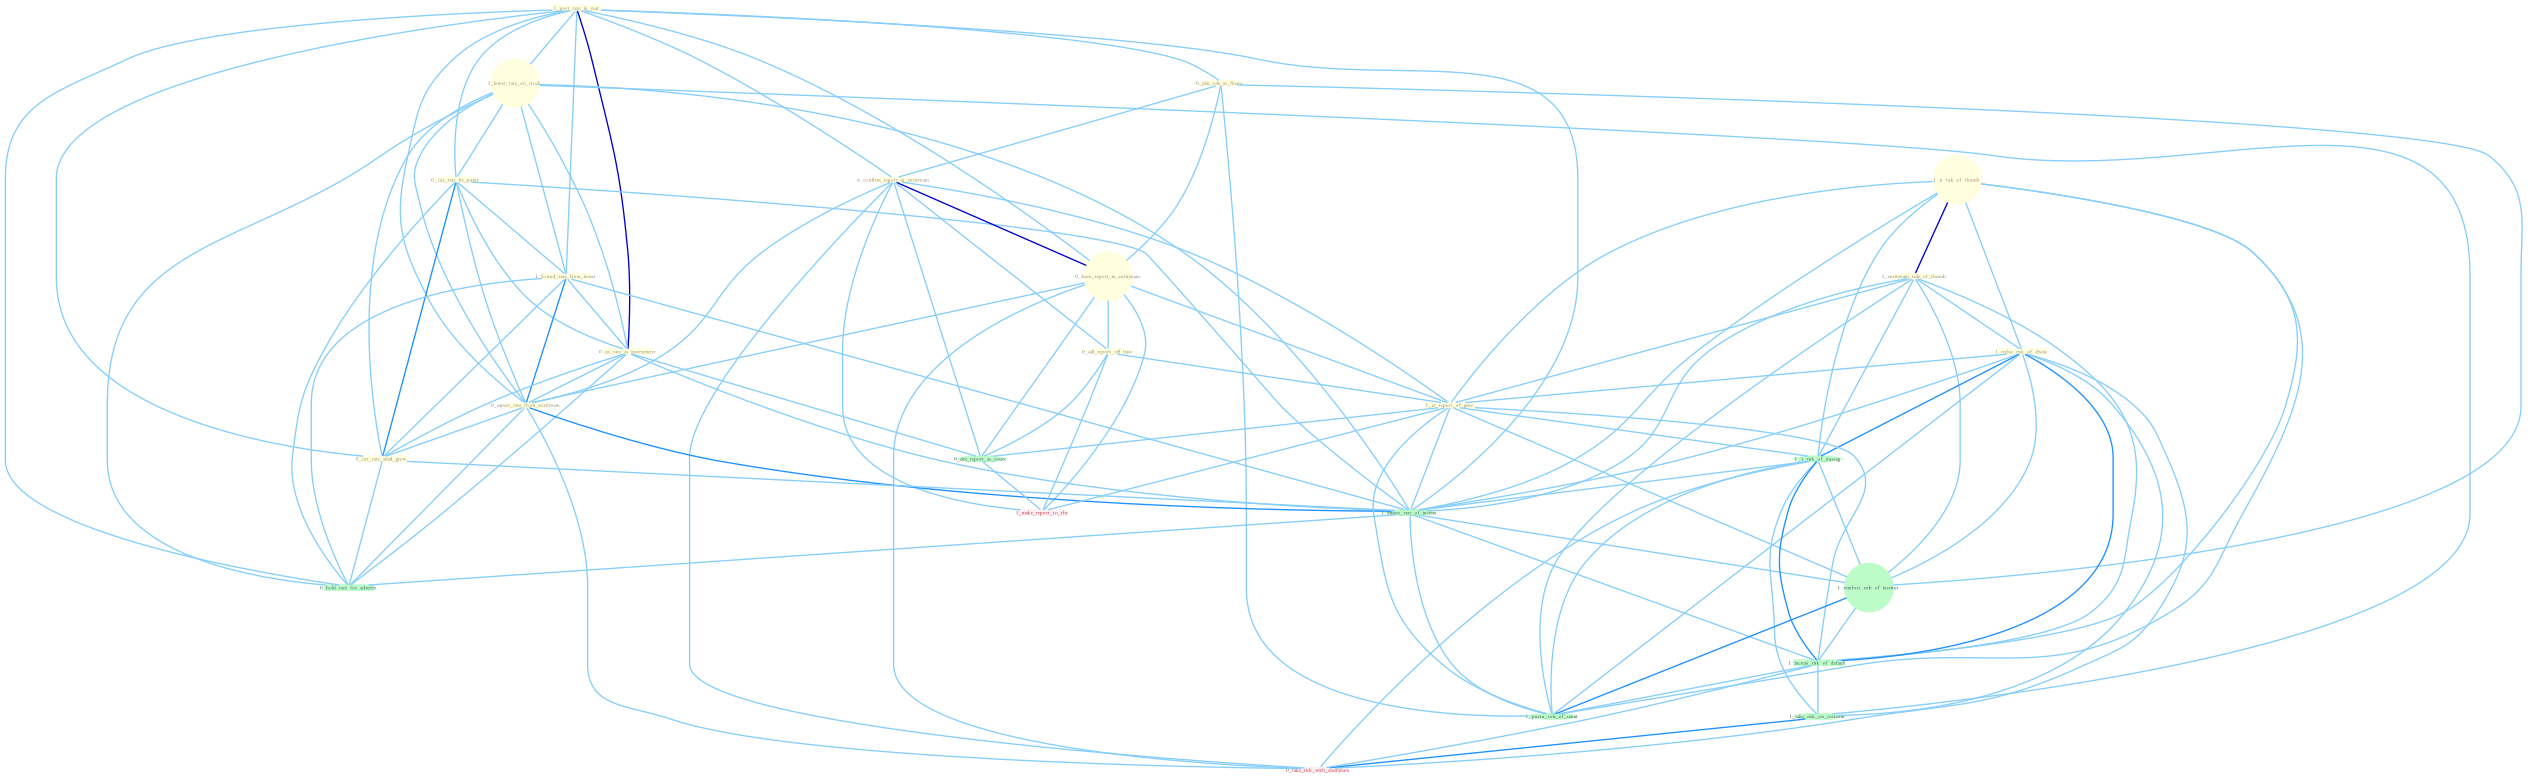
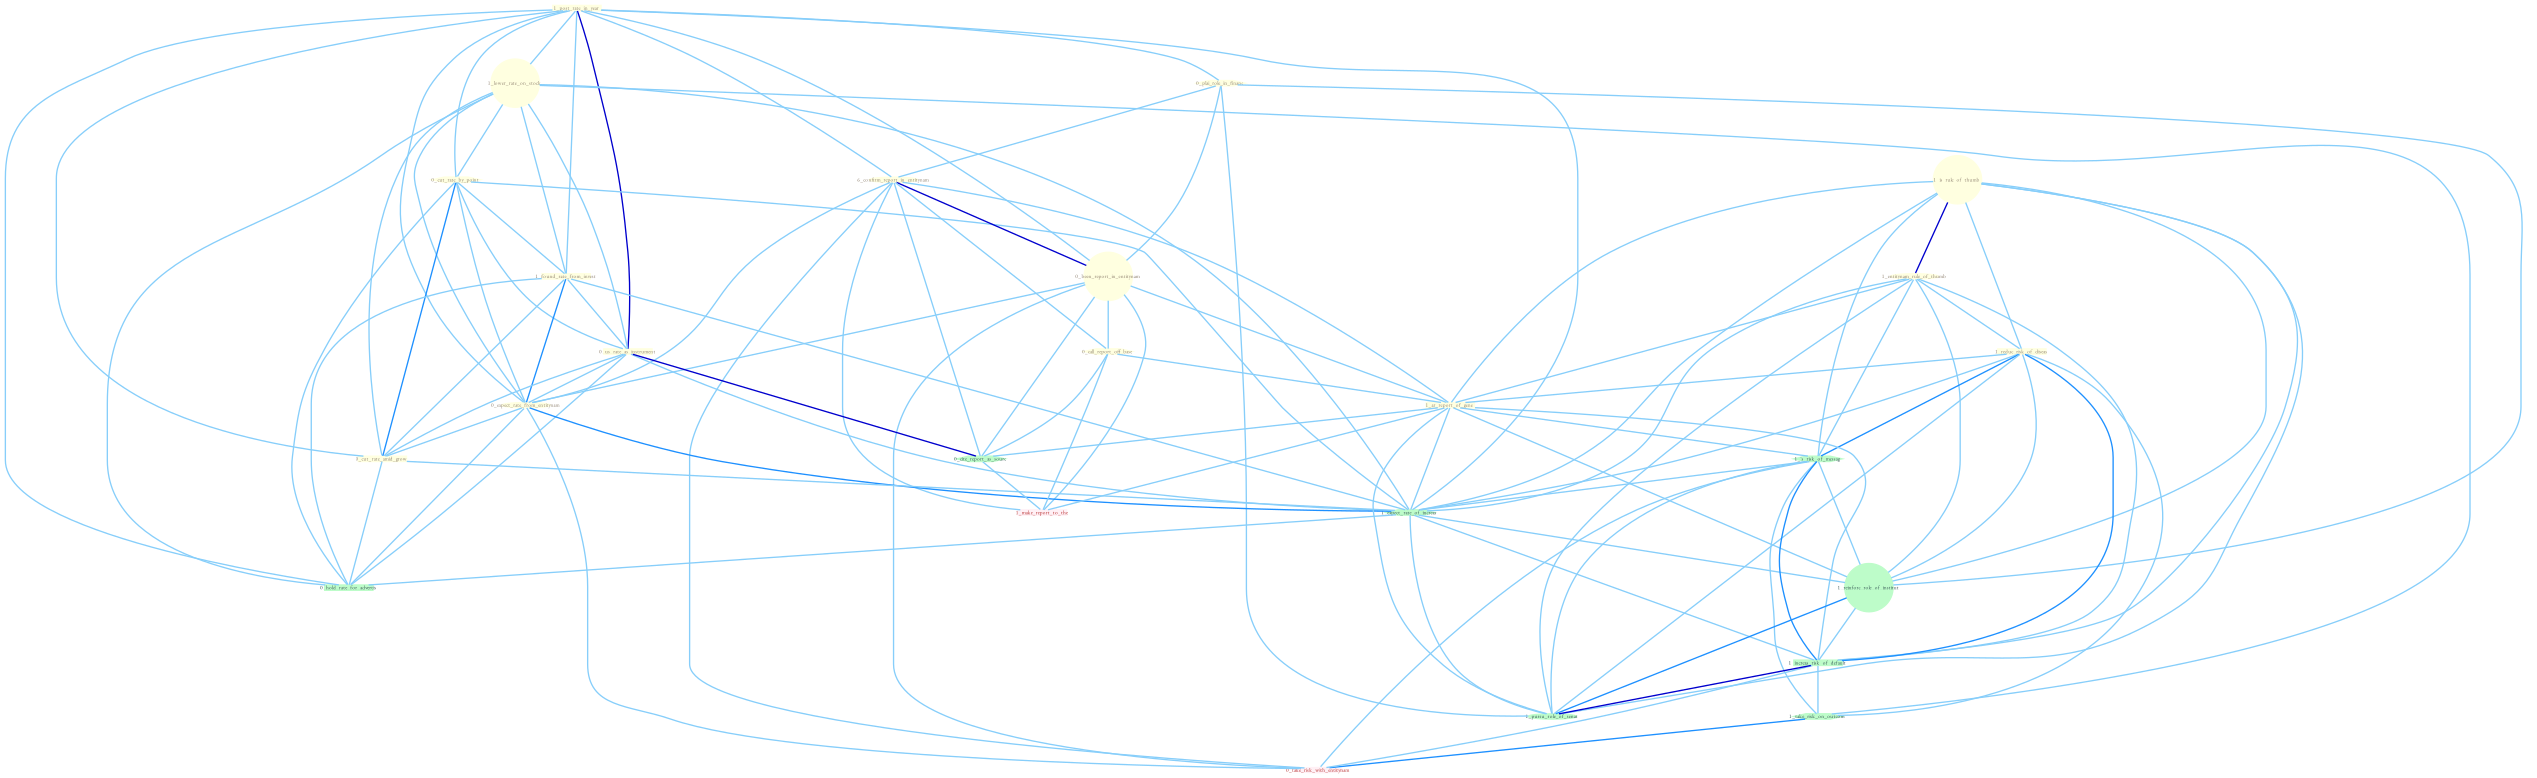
  graph {
    fontname="EB Garamond"
    node [color="#ffffe0" fixedsize=true fontcolor="#8b7d6b" fontname="EB Garamond" fontsize=4 shape=box style=filled]
    edge [color="#87cefa" fontname="EB Garamond" w=1]
    "1_post_rate_in_year " [height=.06 width=.5]
    "1_lower_rate_on_stock " [height=.06 shape=circle width=.5]
    "0_cut_rate_by_point " [height=.06 shape=hexagon width=.5]
    "1_is_rule_of_thumb " [height=.06 shape=circle width=.5]
    "1_entitynam_rule_of_thumb " [height=.06 shape=ellipse width=.5]
    "0_plai_role_in_financ " [height=.06 shape=hexagon width=.5]
    "1_found_rate_from_invest " [height=.06 width=.5]
    "1_reduc_risk_of_diseas " [height=.06 width=.5]
    n9 [height=.06 label="6_confirm_report_in_entitynam" shape=ellipse width=.5]
    "0_been_report_in_entitynam " [height=.06 shape=circle width=.5]
    "0_us_rate_as_instrument " [height=.06 width=.5]
    "0_expect_rate_from_entitynam " [height=.06 shape=ellipse width=.5]
    "0_call_report_off_base " [height=.06 shape=hexagon width=.5]
    "0_cut_rate_amid_grow " [height=.06 width=.5]
    "1_ar_report_of_gene " [height=.06 width=.5]
    "1_make_report_to_the " [color="#fff0f5" fontcolor="#b22222" height=.06 width=.5]
    "0_take_risk_with_entitynam " [color="#fff0f5" fontcolor="#b22222" height=.06 shape=ellipse width=.5]
    "1_expect_rate_of_increas " [color="#BDFCC9" fontcolor="#2f4f4f" height=.06 shape=hexagon width=.5]
    "0_hold_rate_for_advertis " [color="#BDFCC9" fontcolor="#2f4f4f" height=.06 width=.5]
    "1_take_risk_on_outcom " [color="#BDFCC9" fontcolor="#2f4f4f" height=.06 shape=hexagon width=.5]
    "1_'s_risk_of_messag " [color="#BDFCC9" fontcolor="#2f4f4f" height=.06 shape=hexagon width=.5]
    "1_reinforc_role_of_institut " [color="#BDFCC9" fontcolor="#2f4f4f" height=.06 shape=circle width=.5]
    "1_increas_risk_of_default " [color="#BDFCC9" fontcolor="#2f4f4f" height=.06 width=.5]
    "1_pursu_role_of_senat " [color="#BDFCC9" fontcolor="#2f4f4f" height=.06 shape=ellipse width=.5]
    "0_cite_report_as_sourc " [color="#BDFCC9" fontcolor="#2f4f4f" height=.06 shape=hexagon width=.5]
    subgraph sub_1 {
      "1_post_rate_in_year "
      "1_lower_rate_on_stock "
      "0_cut_rate_by_point "
      "1_is_rule_of_thumb "
      "1_entitynam_rule_of_thumb "
      "0_plai_role_in_financ "
      "1_found_rate_from_invest "
      "1_reduc_risk_of_diseas "
      n9
      "0_been_report_in_entitynam "
      "0_us_rate_as_instrument "
      "0_expect_rate_from_entitynam "
      "0_call_report_off_base "
      "0_cut_rate_amid_grow "
      "1_ar_report_of_gene "
    }
    subgraph sub_2 {
      "1_make_report_to_the "
      "0_take_risk_with_entitynam "
    }
    "1_post_rate_in_year " -- "1_lower_rate_on_stock "
    "1_post_rate_in_year " -- "0_cut_rate_by_point "
    "1_post_rate_in_year " -- "0_plai_role_in_financ "
    "1_post_rate_in_year " -- "1_found_rate_from_invest "
    "1_post_rate_in_year " -- n9
    "1_post_rate_in_year " -- "0_been_report_in_entitynam "
    "1_post_rate_in_year " -- "0_us_rate_as_instrument " [color="#0000cd"]
    "1_post_rate_in_year " -- "0_expect_rate_from_entitynam "
    "1_post_rate_in_year " -- "0_cut_rate_amid_grow "
    "1_post_rate_in_year " -- "1_expect_rate_of_increas "
    "1_post_rate_in_year " -- "0_hold_rate_for_advertis "
    "1_lower_rate_on_stock " -- "0_cut_rate_by_point "
    "1_lower_rate_on_stock " -- "1_found_rate_from_invest "
    "1_lower_rate_on_stock " -- "0_us_rate_as_instrument "
    "1_lower_rate_on_stock " -- "0_expect_rate_from_entitynam "
    "1_lower_rate_on_stock " -- "0_cut_rate_amid_grow "
    "1_lower_rate_on_stock " -- "1_expect_rate_of_increas "
    "1_lower_rate_on_stock " -- "0_hold_rate_for_advertis "
    "1_lower_rate_on_stock " -- "1_take_risk_on_outcom "
    "0_cut_rate_by_point " -- "1_found_rate_from_invest "
    "0_cut_rate_by_point " -- "0_us_rate_as_instrument "
    "0_cut_rate_by_point " -- "0_expect_rate_from_entitynam "
    "0_cut_rate_by_point " -- "0_cut_rate_amid_grow " [color="#1e90ff" w=2]
    "0_cut_rate_by_point " -- "1_expect_rate_of_increas "
    "0_cut_rate_by_point " -- "0_hold_rate_for_advertis "
    "1_is_rule_of_thumb " -- "1_entitynam_rule_of_thumb " [color="#0000cd" w=3]
    "1_is_rule_of_thumb " -- "1_reduc_risk_of_diseas "
    "1_is_rule_of_thumb " -- "1_ar_report_of_gene "
    "1_is_rule_of_thumb " -- "1_expect_rate_of_increas "
    "1_is_rule_of_thumb " -- "1_'s_risk_of_messag "
+   "1_is_rule_of_thumb " -- "1_reinforc_role_of_institut "
    "1_is_rule_of_thumb " -- "1_increas_risk_of_default "
    "1_is_rule_of_thumb " -- "1_pursu_role_of_senat "
    "1_entitynam_rule_of_thumb " -- "1_reduc_risk_of_diseas "
    "1_entitynam_rule_of_thumb " -- "1_ar_report_of_gene "
    "1_entitynam_rule_of_thumb " -- "1_expect_rate_of_increas "
    "1_entitynam_rule_of_thumb " -- "1_'s_risk_of_messag "
    "1_entitynam_rule_of_thumb " -- "1_reinforc_role_of_institut "
    "1_entitynam_rule_of_thumb " -- "1_increas_risk_of_default "
    "1_entitynam_rule_of_thumb " -- "1_pursu_role_of_senat "
    "0_plai_role_in_financ " -- n9
    "0_plai_role_in_financ " -- "0_been_report_in_entitynam "
    "0_plai_role_in_financ " -- "1_reinforc_role_of_institut "
    "0_plai_role_in_financ " -- "1_pursu_role_of_senat "
    "1_found_rate_from_invest " -- "0_us_rate_as_instrument "
    "1_found_rate_from_invest " -- "0_expect_rate_from_entitynam " [color="#1e90ff" w=2]
    "1_found_rate_from_invest " -- "0_cut_rate_amid_grow "
    "1_found_rate_from_invest " -- "1_expect_rate_of_increas "
    "1_found_rate_from_invest " -- "0_hold_rate_for_advertis "
    "1_reduc_risk_of_diseas " -- "1_ar_report_of_gene "
-   "1_reduc_risk_of_diseas " -- "0_take_risk_with_entitynam "
    "1_reduc_risk_of_diseas " -- "1_expect_rate_of_increas "
    "1_reduc_risk_of_diseas " -- "1_take_risk_on_outcom "
    "1_reduc_risk_of_diseas " -- "1_'s_risk_of_messag " [color="#1e90ff" w=2]
    "1_reduc_risk_of_diseas " -- "1_reinforc_role_of_institut "
    "1_reduc_risk_of_diseas " -- "1_increas_risk_of_default " [color="#1e90ff" w=2]
    "1_reduc_risk_of_diseas " -- "1_pursu_role_of_senat "
    n9 -- "0_been_report_in_entitynam " [color="#0000cd" w=3]
    n9 -- "0_expect_rate_from_entitynam "
    n9 -- "0_call_report_off_base "
    n9 -- "1_ar_report_of_gene "
    n9 -- "1_make_report_to_the "
    n9 -- "0_take_risk_with_entitynam "
    n9 -- "0_cite_report_as_sourc "
    "0_been_report_in_entitynam " -- "0_expect_rate_from_entitynam "
    "0_been_report_in_entitynam " -- "0_call_report_off_base "
    "0_been_report_in_entitynam " -- "1_ar_report_of_gene "
    "0_been_report_in_entitynam " -- "1_make_report_to_the "
    "0_been_report_in_entitynam " -- "0_take_risk_with_entitynam "
    "0_been_report_in_entitynam " -- "0_cite_report_as_sourc "
    "0_us_rate_as_instrument " -- "0_expect_rate_from_entitynam "
    "0_us_rate_as_instrument " -- "0_cut_rate_amid_grow "
    "0_us_rate_as_instrument " -- "1_expect_rate_of_increas "
    "0_us_rate_as_instrument " -- "0_hold_rate_for_advertis "
-   "0_us_rate_as_instrument " -- "0_cite_report_as_sourc "
+   "0_us_rate_as_instrument " -- "0_cite_report_as_sourc " [color="#0000cd"]
    "0_expect_rate_from_entitynam " -- "0_cut_rate_amid_grow "
    "0_expect_rate_from_entitynam " -- "0_take_risk_with_entitynam "
    "0_expect_rate_from_entitynam " -- "1_expect_rate_of_increas " [color="#1e90ff" w=2]
    "0_expect_rate_from_entitynam " -- "0_hold_rate_for_advertis "
    "0_call_report_off_base " -- "1_ar_report_of_gene "
    "0_call_report_off_base " -- "1_make_report_to_the "
    "0_call_report_off_base " -- "0_cite_report_as_sourc "
    "0_cut_rate_amid_grow " -- "1_expect_rate_of_increas "
    "0_cut_rate_amid_grow " -- "0_hold_rate_for_advertis "
    "1_ar_report_of_gene " -- "1_make_report_to_the "
    "1_ar_report_of_gene " -- "1_expect_rate_of_increas "
    "1_ar_report_of_gene " -- "1_'s_risk_of_messag "
    "1_ar_report_of_gene " -- "1_reinforc_role_of_institut "
    "1_ar_report_of_gene " -- "1_increas_risk_of_default "
    "1_ar_report_of_gene " -- "1_pursu_role_of_senat "
    "1_ar_report_of_gene " -- "0_cite_report_as_sourc "
    "1_expect_rate_of_increas " -- "0_hold_rate_for_advertis "
    "1_expect_rate_of_increas " -- "1_reinforc_role_of_institut "
    "1_expect_rate_of_increas " -- "1_increas_risk_of_default "
    "1_expect_rate_of_increas " -- "1_pursu_role_of_senat "
    "1_take_risk_on_outcom " -- "0_take_risk_with_entitynam " [color="#1e90ff" w=2]
    "1_'s_risk_of_messag " -- "0_take_risk_with_entitynam "
    "1_'s_risk_of_messag " -- "1_expect_rate_of_increas "
    "1_'s_risk_of_messag " -- "1_take_risk_on_outcom "
    "1_'s_risk_of_messag " -- "1_reinforc_role_of_institut "
    "1_'s_risk_of_messag " -- "1_increas_risk_of_default " [color="#1e90ff" w=2]
    "1_'s_risk_of_messag " -- "1_pursu_role_of_senat "
    "1_reinforc_role_of_institut " -- "1_increas_risk_of_default "
    "1_reinforc_role_of_institut " -- "1_pursu_role_of_senat " [color="#1e90ff" w=2]
    "1_increas_risk_of_default " -- "0_take_risk_with_entitynam "
    "1_increas_risk_of_default " -- "1_take_risk_on_outcom "
-   "1_increas_risk_of_default " -- "1_pursu_role_of_senat "
+   "1_increas_risk_of_default " -- "1_pursu_role_of_senat " [color="#0000cd"]
    "0_cite_report_as_sourc " -- "1_make_report_to_the "
  }
